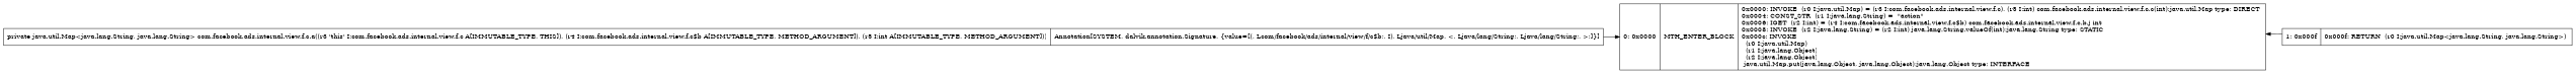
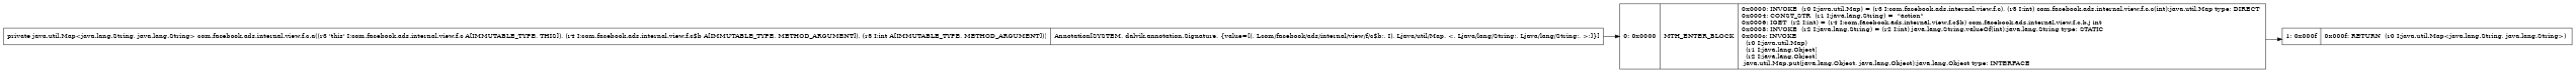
  digraph {
    rankdir=LR
    node [shape=record]
    n1 [label="{0\:\ 0x0000|MTH_ENTER_BLOCK\l|0x0000: INVOKE  (r0 I:java.util.Map) = (r3 I:com.facebook.ads.internal.view.f.c), (r5 I:int) com.facebook.ads.internal.view.f.c.c(int):java.util.Map type: DIRECT \l0x0004: CONST_STR  (r1 I:java.lang.String) =  \"action\" \l0x0006: IGET  (r2 I:int) = (r4 I:com.facebook.ads.internal.view.f.c$b) com.facebook.ads.internal.view.f.c.b.j int \l0x0008: INVOKE  (r2 I:java.lang.String) = (r2 I:int) java.lang.String.valueOf(int):java.lang.String type: STATIC \l0x000c: INVOKE  \l  (r0 I:java.util.Map)\l  (r1 I:java.lang.Object)\l  (r2 I:java.lang.Object)\l java.util.Map.put(java.lang.Object, java.lang.Object):java.lang.Object type: INTERFACE \l}"]
    n2 [label="{1\:\ 0x000f|0x000f: RETURN  (r0 I:java.util.Map\<java.lang.String, java.lang.String\>) \l}"]
    n3 [label="{private java.util.Map\<java.lang.String, java.lang.String\> com.facebook.ads.internal.view.f.c.a((r3 'this' I:com.facebook.ads.internal.view.f.c A[IMMUTABLE_TYPE, THIS]), (r4 I:com.facebook.ads.internal.view.f.c$b A[IMMUTABLE_TYPE, METHOD_ARGUMENT]), (r5 I:int A[IMMUTABLE_TYPE, METHOD_ARGUMENT]))  | Annotation[SYSTEM, dalvik.annotation.Signature, \{value=[(, Lcom\/facebook\/ads\/internal\/view\/f\/c$b;, I), Ljava\/util\/Map, \<, Ljava\/lang\/String;, Ljava\/lang\/String;, \>;]\}]\l}"]
-   n2 -> n1
+   n1 -> n2
    n3 -> n1
  }
